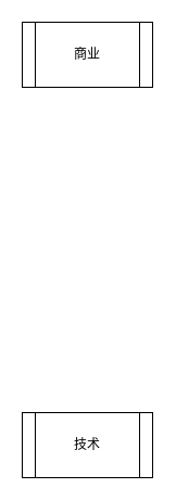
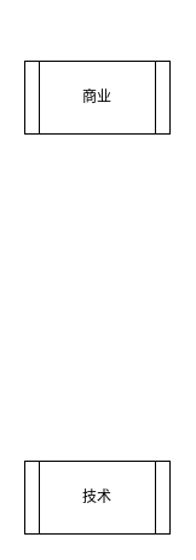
  <mxCell id="0" />
  <mxCell id="1" parent="0" />
  <mxCell id="2" value="技术" style="shape=process;whiteSpace=wrap;html=1;backgroundOutline=1;" vertex="1" parent="1"><mxGeometry x="20" y="380" width="120" height="60" as="geometry" /></mxCell>
- <mxCell id="3" value="商业" style="shape=process;whiteSpace=wrap;html=1;backgroundOutline=1;" vertex="1" parent="1"><mxGeometry x="20" y="20" width="120" height="60" as="geometry" /></mxCell>
+ <mxCell id="3" value="商业" style="shape=process;whiteSpace=wrap;html=1;backgroundOutline=1;" vertex="1" parent="1"><mxGeometry x="20" y="50" width="120" height="60" as="geometry" /></mxCell>
